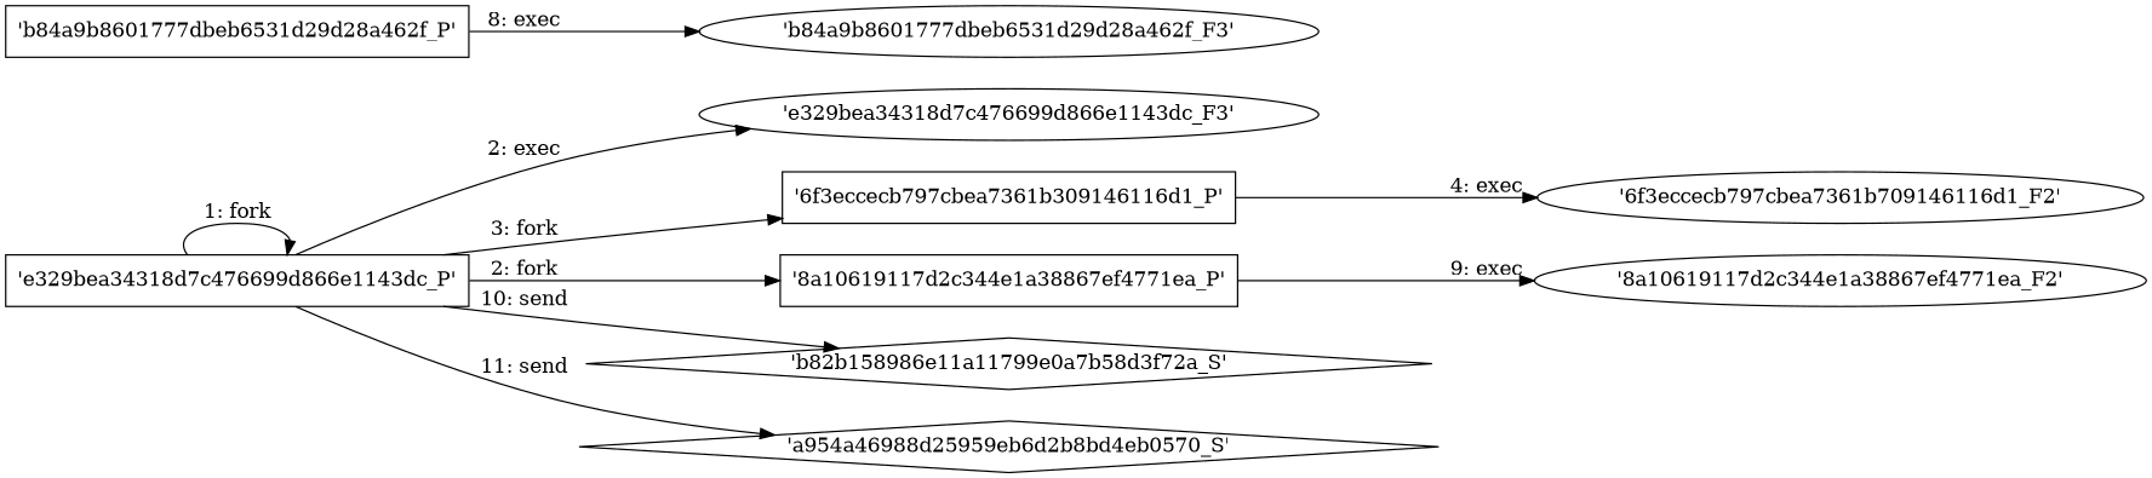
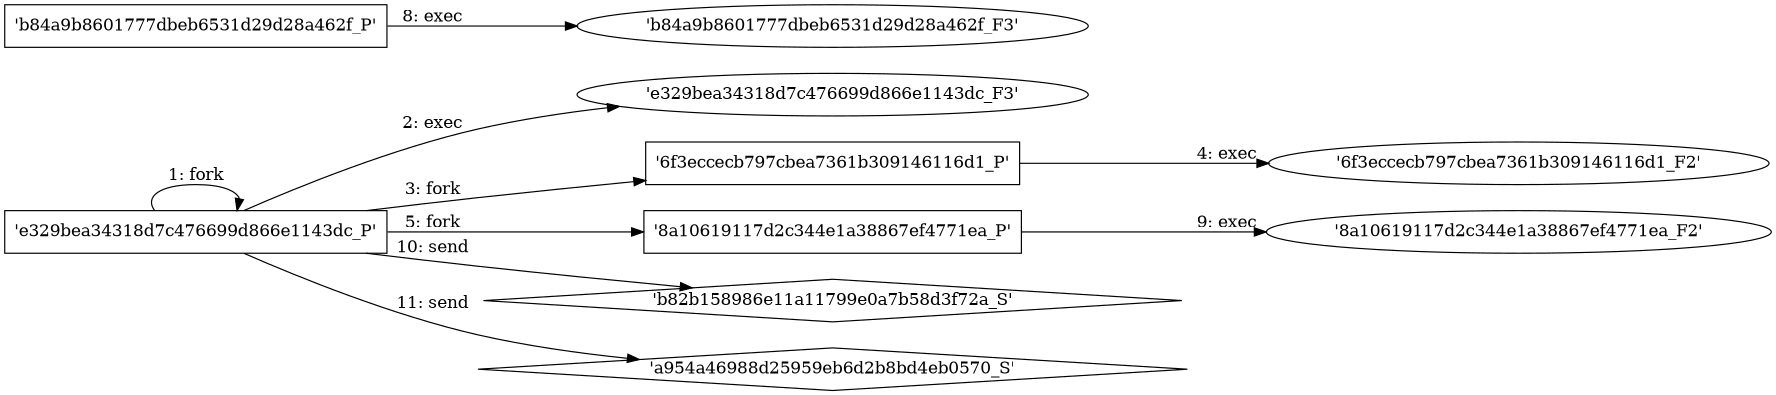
  digraph {
    engine=neato
    fixedsize=false
    fontsize=10
    nodesep=0.3
    rankdir=LR
    ranksep=0
    splines=true
    node [node_type=Process shape=box]
    "'e329bea34318d7c476699d866e1143dc_P'"
    "'e329bea34318d7c476699d866e1143dc_F3'" [node_type=File shape=ellipse]
    "'6f3eccecb797cbea7361b309146116d1_P'"
    "'8a10619117d2c344e1a38867ef4771ea_P'"
    n5 [label="'b82b158986e11a11799e0a7b58d3f72a_S'" node_type=Socket shape=diamond]
    "'a954a46988d25959eb6d2b8bd4eb0570_S'" [node_type=Socket shape=diamond]
-   "'6f3eccecb797cbea7361b309146116d1_F2'" [node_type=File shape=ellipse label="'6f3eccecb797cbea7361b709146116d1_F2'"]
+   "'6f3eccecb797cbea7361b309146116d1_F2'" [node_type=File shape=ellipse]
    "'8a10619117d2c344e1a38867ef4771ea_F2'" [node_type=File shape=ellipse]
    "'b84a9b8601777dbeb6531d29d28a462f_F3'" [node_type=File shape=ellipse]
    "'b84a9b8601777dbeb6531d29d28a462f_P'"
    "'e329bea34318d7c476699d866e1143dc_P'" -> "'e329bea34318d7c476699d866e1143dc_P'" [label="1: fork"]
    "'e329bea34318d7c476699d866e1143dc_P'" -> "'e329bea34318d7c476699d866e1143dc_F3'" [label="2: exec"]
    "'e329bea34318d7c476699d866e1143dc_P'" -> "'6f3eccecb797cbea7361b309146116d1_P'" [label="3: fork"]
-   "'e329bea34318d7c476699d866e1143dc_P'" -> "'8a10619117d2c344e1a38867ef4771ea_P'" [label="2: fork"]
+   "'e329bea34318d7c476699d866e1143dc_P'" -> "'8a10619117d2c344e1a38867ef4771ea_P'" [label="5: fork"]
    "'e329bea34318d7c476699d866e1143dc_P'" -> n5 [label="10: send"]
    "'e329bea34318d7c476699d866e1143dc_P'" -> "'a954a46988d25959eb6d2b8bd4eb0570_S'" [label="11: send"]
    "'6f3eccecb797cbea7361b309146116d1_P'" -> "'6f3eccecb797cbea7361b309146116d1_F2'" [label="4: exec"]
    "'8a10619117d2c344e1a38867ef4771ea_P'" -> "'8a10619117d2c344e1a38867ef4771ea_F2'" [label="9: exec"]
    "'b84a9b8601777dbeb6531d29d28a462f_P'" -> "'b84a9b8601777dbeb6531d29d28a462f_F3'" [label="8: exec"]
  }
